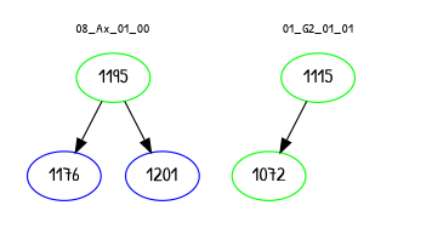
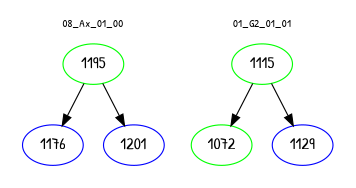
  digraph {
    fontname="Patrick Hand"
    node [color=green fontname="Patrick Hand"]
    edge [color=black fontname="Patrick Hand"]
    n1 [label=1195]
    n2 [color=blue label=1176]
    n3 [color=blue label=1201]
    n4 [label=1115]
    n5 [label=1072]
+   n6 [color=blue label=1129]
    subgraph cluster_1 {
      color=white
      fontsize=10
      label="08_Ax_01_00"
      n1
      n2
      n3
    }
    subgraph cluster_2 {
      color=white
      fontsize=10
      label="01_G2_01_01"
      n4
      n5
+     n6
    }
    n1 -> n2
    n1 -> n3
    n4 -> n5
+   n4 -> n6
  }
